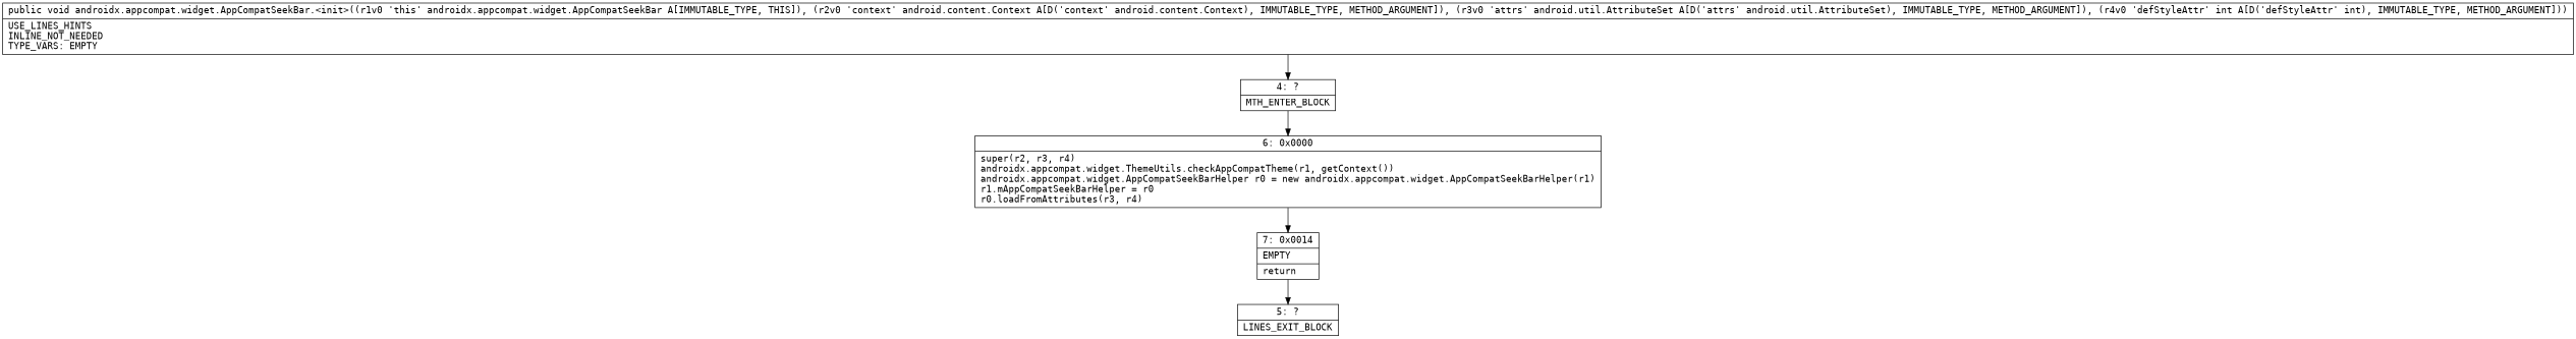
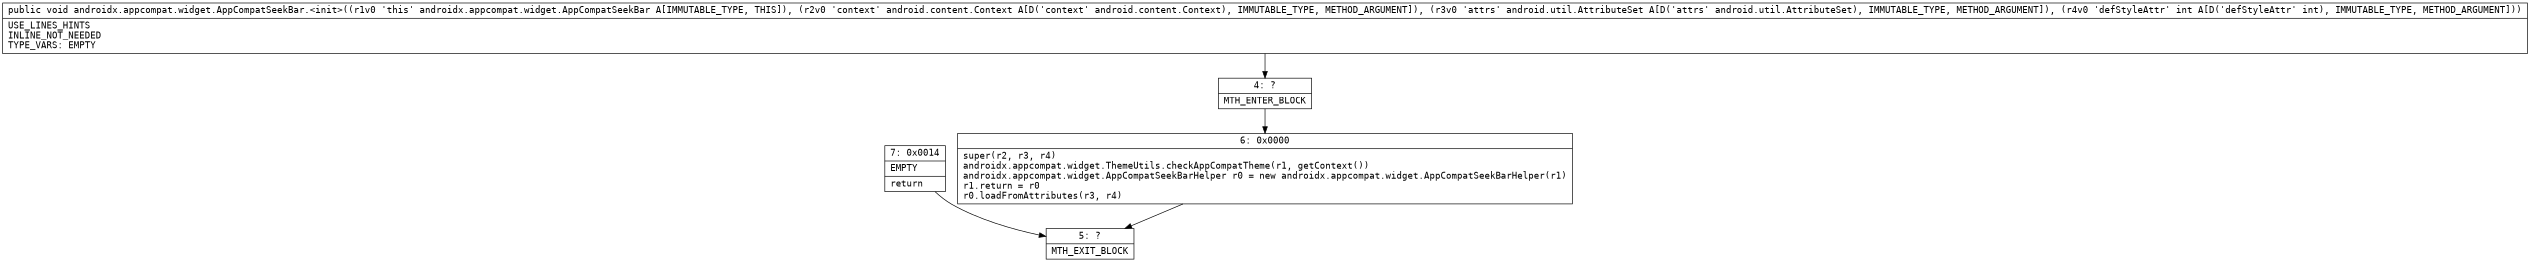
  digraph {
    fontname="DejaVu Sans Mono"
    node [fontname="DejaVu Sans Mono" shape=record]
    edge [fontname="DejaVu Sans Mono"]
    n1 [label="{4\:\ ?|MTH_ENTER_BLOCK\l}"]
-   n2 [label="{6\:\ 0x0000|super(r2, r3, r4)\landroidx.appcompat.widget.ThemeUtils.checkAppCompatTheme(r1, getContext())\landroidx.appcompat.widget.AppCompatSeekBarHelper r0 = new androidx.appcompat.widget.AppCompatSeekBarHelper(r1)\lr1.mAppCompatSeekBarHelper = r0\lr0.loadFromAttributes(r3, r4)\l}"]
+   n2 [label="{6\:\ 0x0000|super(r2, r3, r4)\landroidx.appcompat.widget.ThemeUtils.checkAppCompatTheme(r1, getContext())\landroidx.appcompat.widget.AppCompatSeekBarHelper r0 = new androidx.appcompat.widget.AppCompatSeekBarHelper(r1)\lr1.return = r0\lr0.loadFromAttributes(r3, r4)\l}"]
    n3 [label="{7\:\ 0x0014|EMPTY\l|return\l}"]
-   n4 [label="{5\:\ ?|LINES_EXIT_BLOCK\l}"]
+   n4 [label="{5\:\ ?|MTH_EXIT_BLOCK\l}"]
    n5 [label="{public void androidx.appcompat.widget.AppCompatSeekBar.\<init\>((r1v0 'this' androidx.appcompat.widget.AppCompatSeekBar A[IMMUTABLE_TYPE, THIS]), (r2v0 'context' android.content.Context A[D('context' android.content.Context), IMMUTABLE_TYPE, METHOD_ARGUMENT]), (r3v0 'attrs' android.util.AttributeSet A[D('attrs' android.util.AttributeSet), IMMUTABLE_TYPE, METHOD_ARGUMENT]), (r4v0 'defStyleAttr' int A[D('defStyleAttr' int), IMMUTABLE_TYPE, METHOD_ARGUMENT]))  | USE_LINES_HINTS\lINLINE_NOT_NEEDED\lTYPE_VARS: EMPTY\l}"]
    n1 -> n2
-   n2 -> n3
+   n2 -> n4
    n3 -> n4
    n5 -> n1
  }
